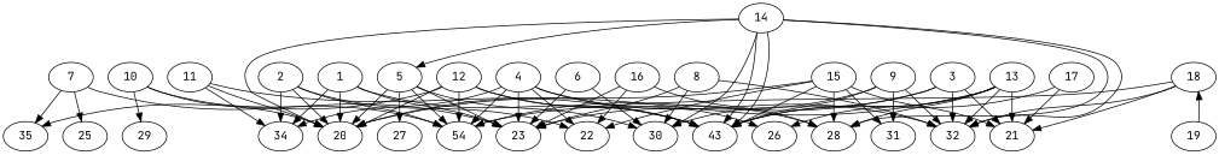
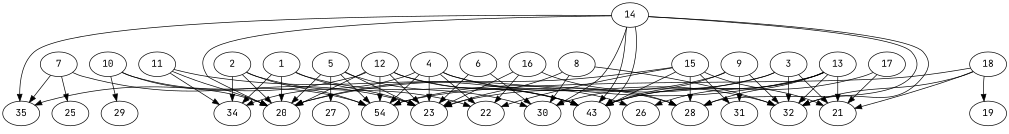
  digraph {
    fontname="JetBrains Mono"
    node [alpha=0.03 fontname="JetBrains Mono"]
    edge [fontname="JetBrains Mono"]
    1 [alpha=0.11 expect_size=46137344]
    20 [alpha=0.16 expect_size=11341824]
    23 [alpha=0.20 expect_size=21870592]
    n4 [expect_size=5966848 label=43]
    34 [alpha=0.11 expect_size=52335616]
    2 [alpha=0.02 expect_size=17226752]
    22 [alpha=0.12 expect_size=33486848]
    n8 [alpha=0.07 expect_size=18521088 label=54]
    3 [alpha=0.19 expect_size=46948352]
    21 [alpha=0.02 expect_size=23403520]
    30 [alpha=0.15 expect_size=30424064]
    32 [alpha=0.08 expect_size=25437184]
    4 [alpha=0.02 expect_size=50493440]
    26 [alpha=0.14 expect_size=8218624]
    5 [alpha=0.12 expect_size=17035264]
    27 [alpha=0.07 expect_size=48755712]
    6 [alpha=0.00 expect_size=12328960]
    7 [alpha=0.09 expect_size=47148032]
    25 [alpha=0.19 expect_size=38661120]
    35 [alpha=0.13 expect_size=21053440]
    8 [expect_size=20206592]
    9 [expect_size=49577984]
    31 [alpha=0.06 expect_size=21856256]
    10 [alpha=0.05 expect_size=36239360]
    29 [alpha=0.04 expect_size=10247168]
    11 [alpha=0.04 expect_size=51749888]
    12 [alpha=0.15 expect_size=31234048]
    28 [alpha=0.06 expect_size=9416704]
    13 [alpha=0.19 expect_size=36933632]
    14 [alpha=0.09 expect_size=35126272]
    15 [alpha=0.07 expect_size=38893568]
    16 [alpha=0.17 expect_size=20895744]
    17 [expect_size=21640192]
    18 [alpha=0.00 expect_size=43377664]
    19 [alpha=0.09 expect_size=50554880]
    1 -> 20
    1 -> 23
    1 -> n4
    1 -> 34
    2 -> 20
    2 -> 34
    2 -> 22
    2 -> n8
    3 -> n8
    3 -> 21
    3 -> 30
    3 -> 32
    4 -> 23
    4 -> 34
    4 -> 22
    4 -> n8
    4 -> 32
    4 -> 26
    5 -> 20
    5 -> 23
    5 -> n8
    5 -> 30
    5 -> 27
    6 -> 23
    6 -> 30
    7 -> 23
    7 -> 25
    7 -> 35
    8 -> 23
    8 -> 30
    8 -> 32
    9 -> 23
    9 -> n4
    9 -> 32
    9 -> 31
    10 -> 20
    10 -> n8
    10 -> 29
    11 -> 20
    11 -> n4
    11 -> 34
    12 -> 20
+   12 -> 23
    12 -> n4
    12 -> n8
    12 -> 35
    12 -> 28
    13 -> 20
    13 -> n4
    13 -> 21
    13 -> 32
    13 -> 26
    13 -> 28
    14 -> 20
    14 -> n4
    14 -> n4
    14 -> 30
    14 -> 32
-   14 -> 5
+   14 -> 35
    14 -> 28
    15 -> 20
    15 -> n4
    15 -> 22
    15 -> 21
    15 -> 31
    15 -> 28
    16 -> 23
    16 -> 22
    16 -> 28
    17 -> n4
    17 -> 21
    18 -> n8
    18 -> 21
    18 -> 32
-   19 -> 18
+   18 -> 19
  }
